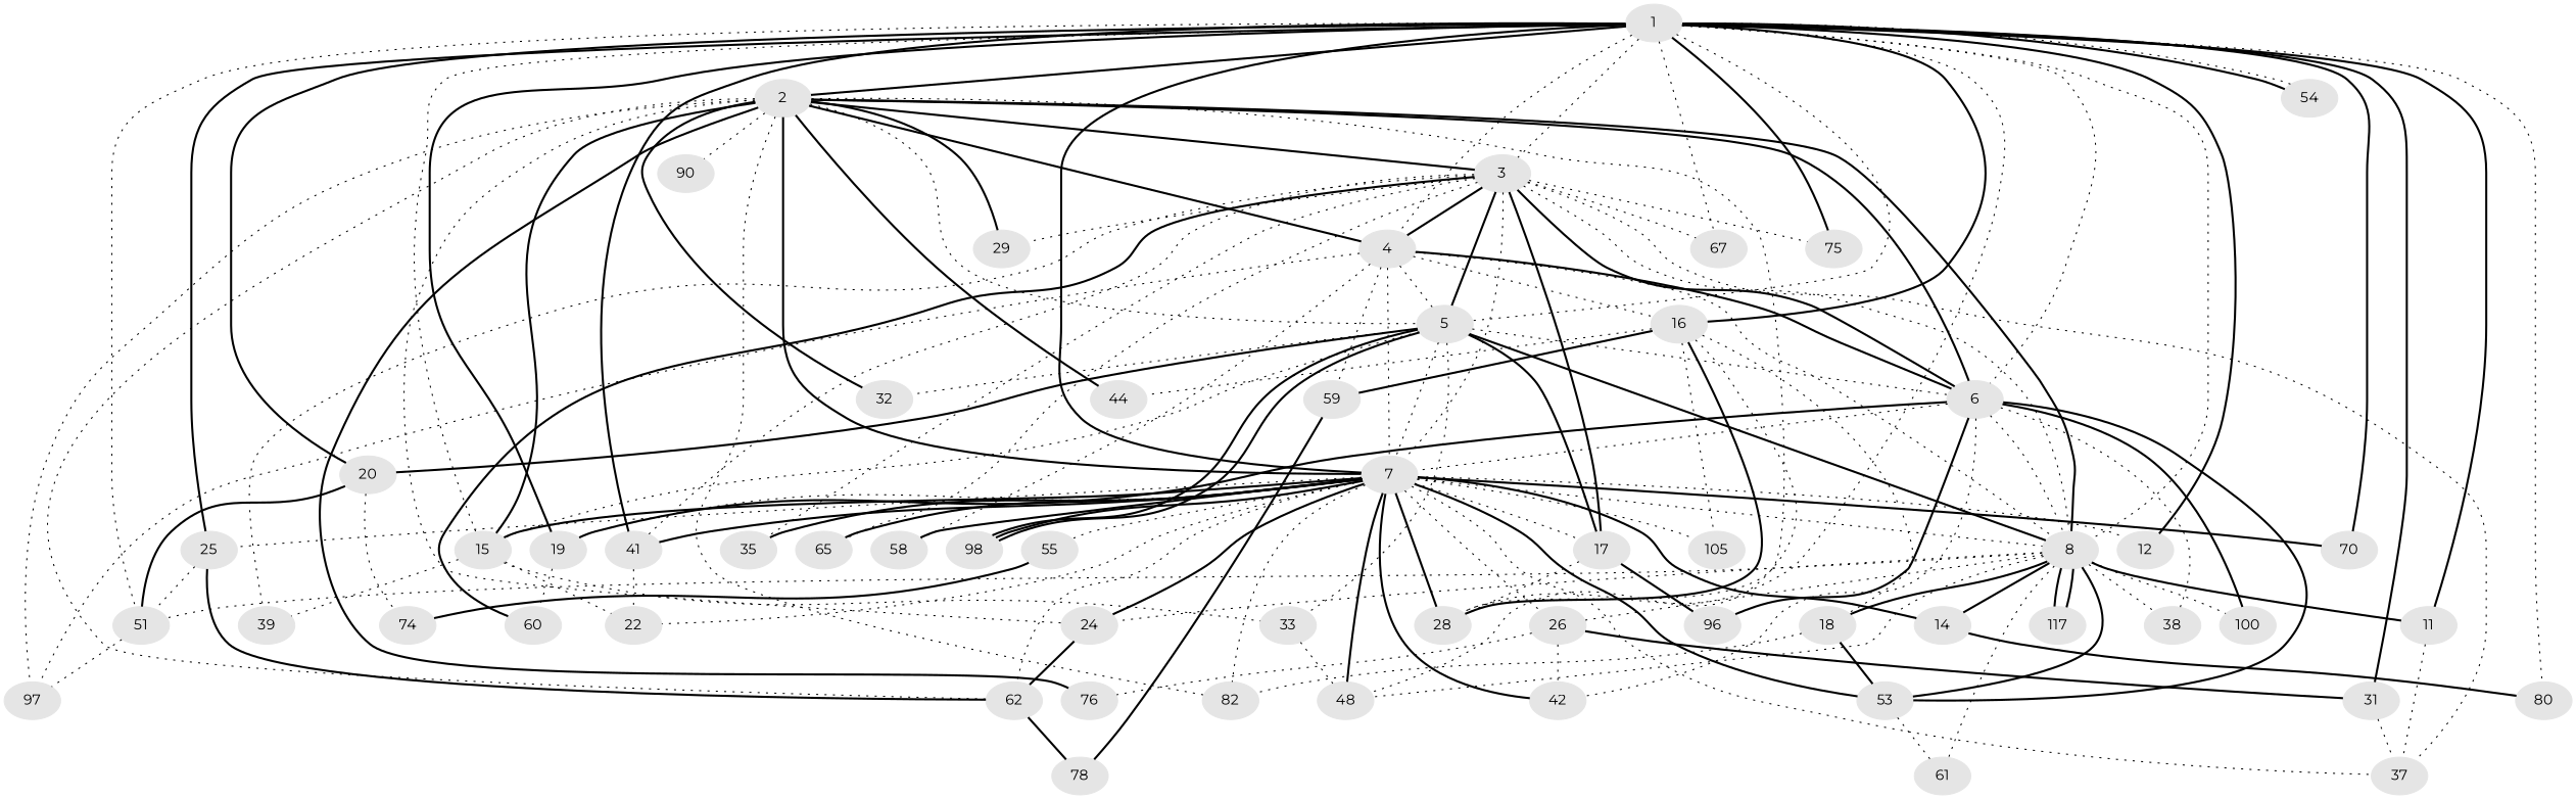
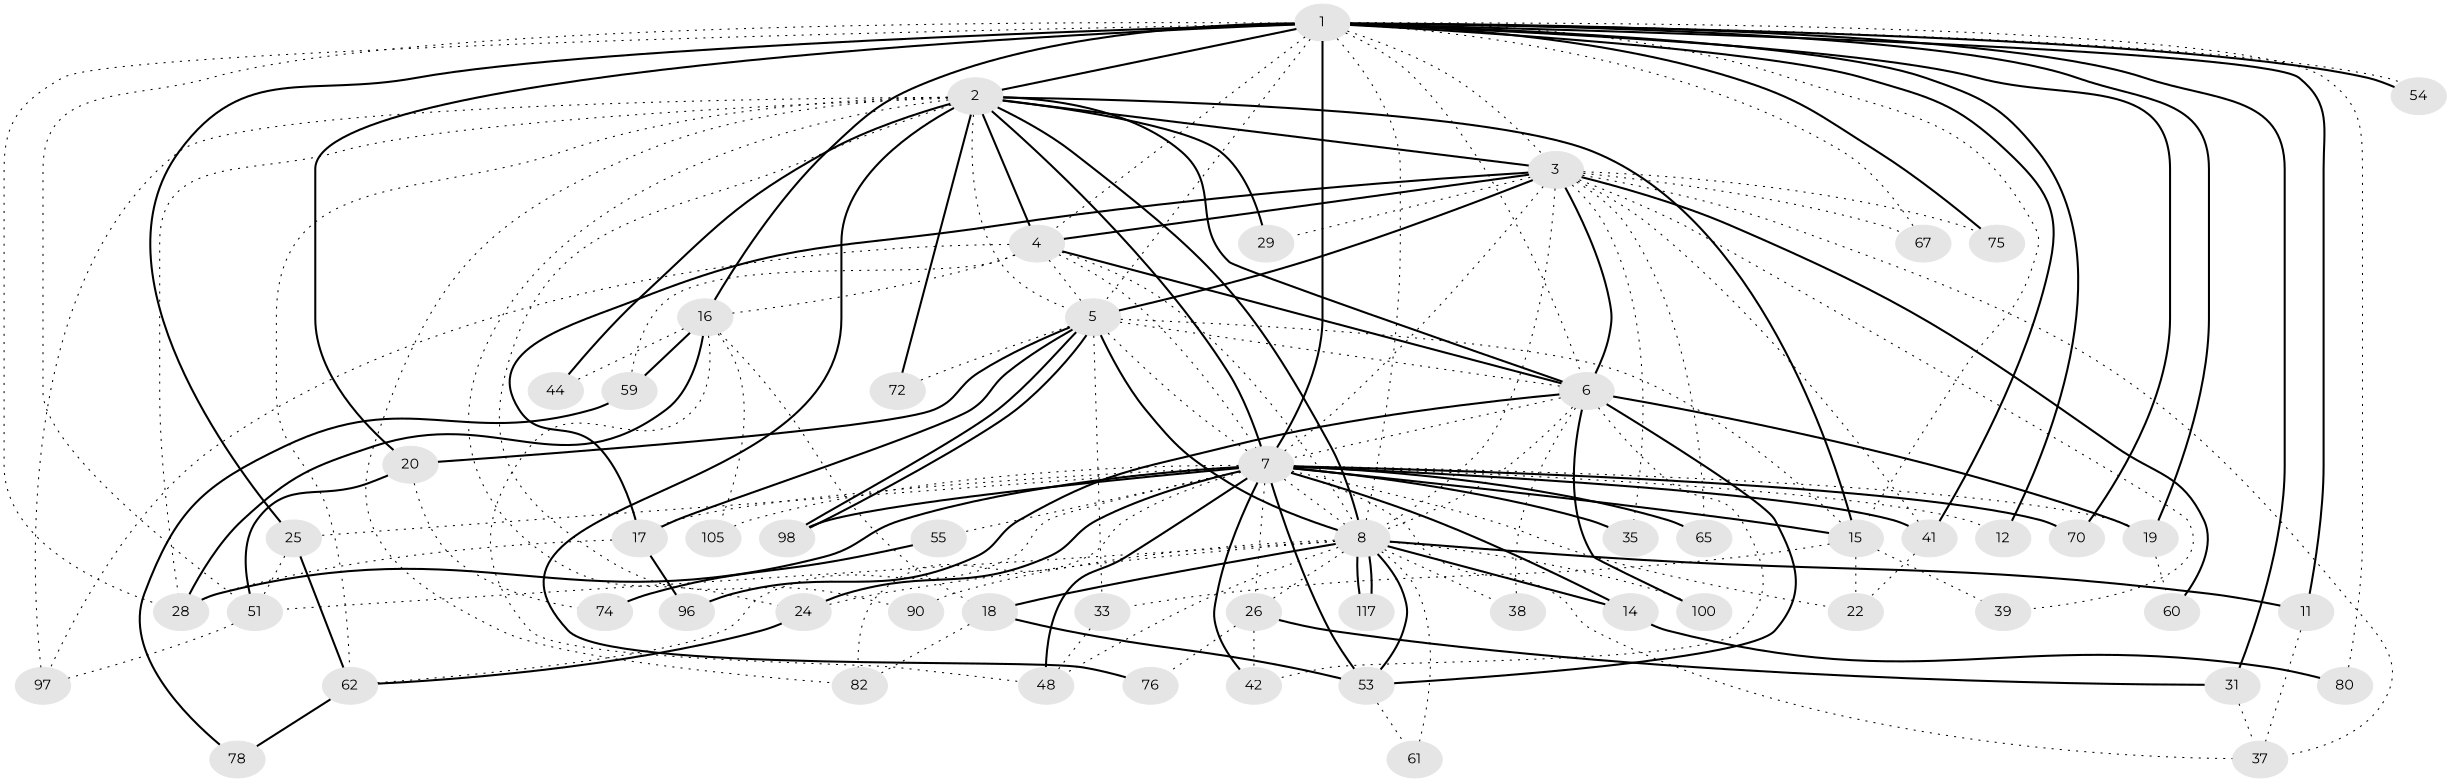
  graph {
    fontname=Montserrat
    node [color=gray90 fontname=Montserrat style=filled]
    edge [fontname=Montserrat style=dotted]
    1 [super="+34"]
    2
    3
    4
    5 [super="+99+106+52"]
    6
    7 [super="+46+92+118+113+120+95+64+45+30+72+9+28"]
    8 [super="+86+13+23"]
    11 [super="+84"]
    12
    15 [super="+21+108"]
    16
    19 [super="+40"]
    20
    25
    n16 [label=28 super="+91+87+79+47"]
    31 [super="+101+56"]
    41 [super="+111+107"]
    51 [super="+94+103+66"]
    54
    67
    70
    75
    80
    24 [super="+43+77"]
    29
-   32
+   32 [label=72]
    44
    62 [super="+68"]
    76
    82 [super="+114"]
    90
    97 [super="+109"]
    17
    35
    37
    39
    60
    65
-   58
    59 [super="+63"]
    33
    98 [super="+112"]
    38
    42 [super="+102"]
    53 [super="+88+71+73"]
    96
    100
    14
    22
    26
    48 [super="+85+89"]
    55
    105
    18
    61
    117
    74
    78
    1 -- 2 [style=bold]
    1 -- 3
    1 -- 4 [weight=2]
    1 -- 5 [weight=2]
    1 -- 6
    1 -- 7 [style=bold weight=5]
    1 -- 8
    1 -- 11 [style=bold]
    1 -- 12 [style=bold]
    1 -- 15
    1 -- 16 [style=bold]
    1 -- 19 [style=bold]
    1 -- 20 [style=bold]
    1 -- 25 [style=bold]
    1 -- n16 [weight=2]
    1 -- 31 [style=bold]
    1 -- 41 [style=bold]
    1 -- 51 [weight=2]
    1 -- 54 [style=bold]
    1 -- 54
    1 -- 67
    1 -- 70 [style=bold]
    1 -- 75 [style=bold]
    1 -- 80
    2 -- 3 [style=bold]
    2 -- 4 [style=bold]
    2 -- 5 [weight=2]
    2 -- 6 [style=bold]
    2 -- 7 [style=bold weight=4]
    2 -- 8 [style=bold]
    2 -- 15 [style=bold]
    2 -- n16
    2 -- 24
    2 -- 29 [style=bold]
    2 -- 32 [style=bold]
    2 -- 44 [style=bold]
    2 -- 62
    2 -- 76 [style=bold]
    2 -- 82
    2 -- 90
    2 -- 97
    3 -- 4 [style=bold]
    3 -- 5 [style=bold]
    3 -- 6 [style=bold]
    3 -- 7 [weight=4]
    3 -- 8 [weight=3]
    3 -- 41
    3 -- 67
    3 -- 75
    3 -- 29
    3 -- 17 [style=bold]
    3 -- 35
    3 -- 37
    3 -- 39
    3 -- 60 [style=bold]
    3 -- 65
    4 -- 5
    4 -- 6 [style=bold]
    4 -- 7 [weight=5]
    4 -- 8
    4 -- 16
    4 -- 97
-   4 -- 58
    4 -- 59 [weight=2]
    5 -- 6
    5 -- 7 [weight=5]
    5 -- 8 [style=bold weight=2]
    5 -- 15
    5 -- 20 [style=bold]
    5 -- 32
    5 -- 17 [style=bold]
    5 -- 33
    5 -- 98 [style=bold]
    5 -- 98 [style=bold]
    6 -- 7 [weight=3]
    6 -- 8
    6 -- 19 [style=bold]
    6 -- 38
    6 -- 42
    6 -- 53 [style=bold]
    6 -- 96 [style=bold]
    6 -- 100 [style=bold]
    7 -- 8 [weight=6]
    7 -- 12
    7 -- 15 [style=bold]
    7 -- 19
    7 -- 25 [weight=2]
    7 -- n16 [style=bold]
    7 -- 41 [style=bold weight=2]
    7 -- 70 [style=bold]
    7 -- 24 [style=bold]
    7 -- 62
    7 -- 82
    7 -- 17
    7 -- 35 [style=bold]
    7 -- 37
    7 -- 65 [style=bold]
-   7 -- 58 [style=bold]
    7 -- 98 [style=bold]
    7 -- 42 [style=bold]
    7 -- 53 [style=bold weight=2]
    7 -- 14 [style=bold weight=2]
    7 -- 22
    7 -- 26 [weight=2]
    7 -- 48 [style=bold weight=2]
    7 -- 55 [weight=2]
    7 -- 105
    8 -- 11 [style=bold]
    8 -- 51
    8 -- 24
+   8 -- 90
    8 -- 38
    8 -- 53 [style=bold]
    8 -- 100
    8 -- 14 [style=bold]
    8 -- 26
    8 -- 48
    8 -- 18 [style=bold]
    8 -- 61
    8 -- 117 [style=bold]
    8 -- 117 [style=bold]
    11 -- 37
    15 -- 39
    15 -- 33
    15 -- 22
    16 -- n16 [style=bold]
    16 -- 44
    16 -- 59 [style=bold]
    16 -- 48
    16 -- 105
    16 -- 18
    19 -- 60
    20 -- 51 [style=bold]
    20 -- 74
    25 -- 51
    25 -- 62 [style=bold]
    31 -- 37
    41 -- 22
    51 -- 97
    24 -- 62 [style=bold]
    62 -- 78 [style=bold]
    17 -- n16
    17 -- 96 [style=bold]
    59 -- 78 [style=bold]
    33 -- 48
    53 -- 61
    14 -- 80 [style=bold]
    26 -- 31 [style=bold]
    26 -- 76
    26 -- 42
    55 -- 74 [style=bold]
    18 -- 82
    18 -- 53 [style=bold]
  }
